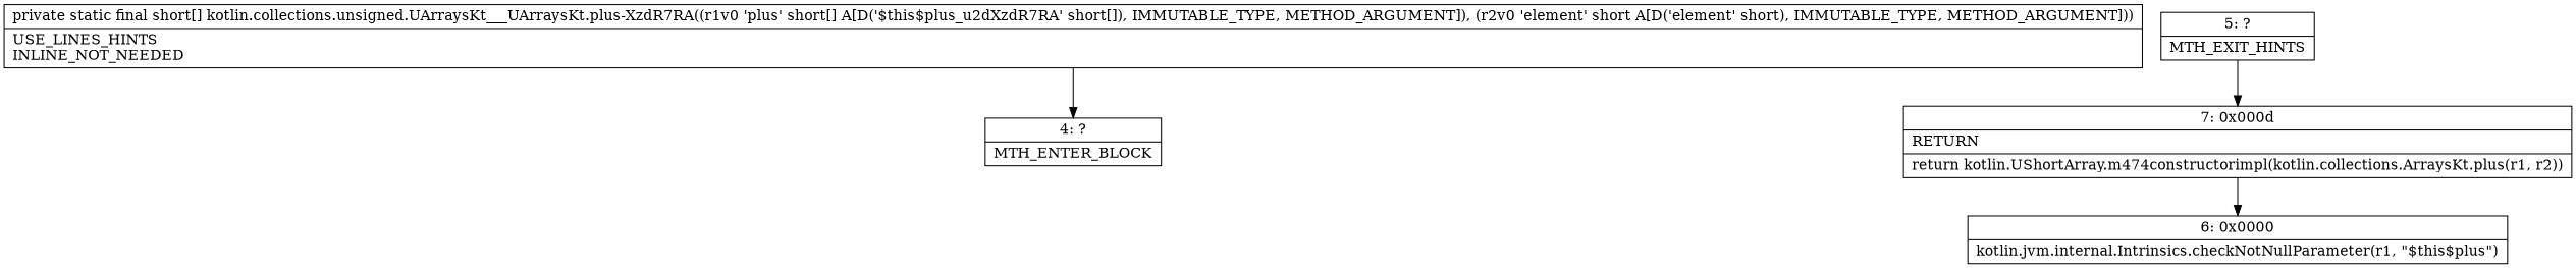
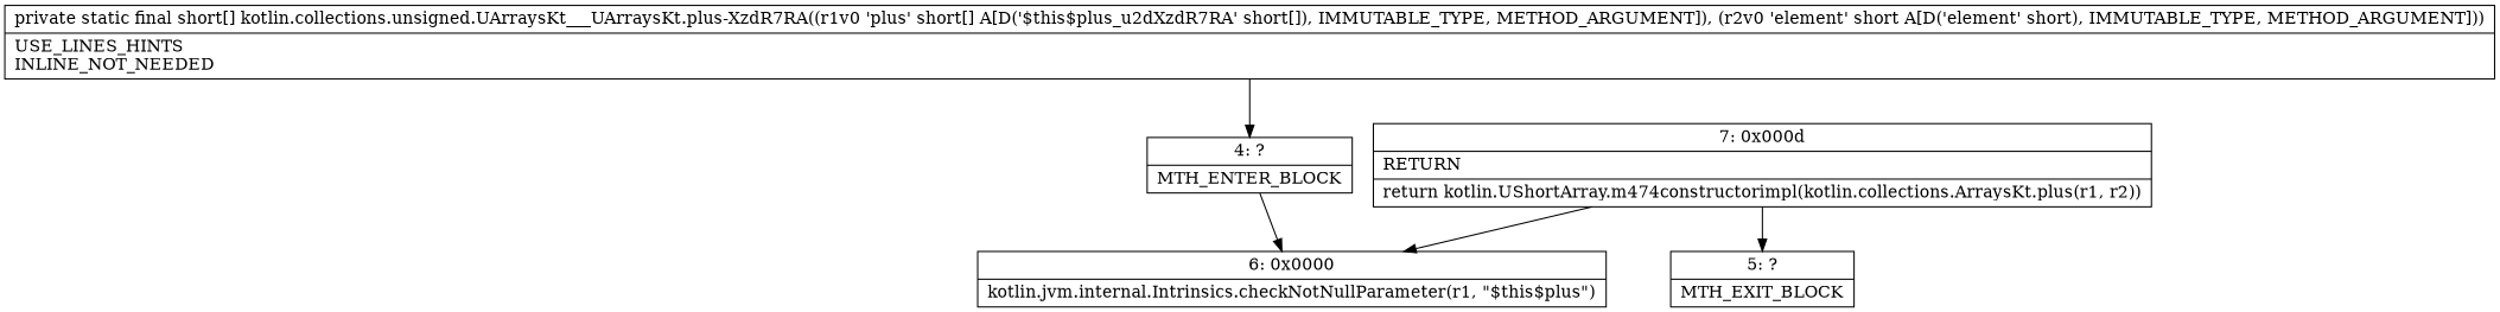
  digraph {
    node [shape=record]
    n1 [label="{4\:\ ?|MTH_ENTER_BLOCK\l}"]
    n2 [label="{6\:\ 0x0000|kotlin.jvm.internal.Intrinsics.checkNotNullParameter(r1, \"$this$plus\")\l}"]
    n3 [label="{7\:\ 0x000d|RETURN\l|return kotlin.UShortArray.m474constructorimpl(kotlin.collections.ArraysKt.plus(r1, r2))\l}"]
-   n4 [label="{5\:\ ?|MTH_EXIT_HINTS\l}"]
+   n4 [label="{5\:\ ?|MTH_EXIT_BLOCK\l}"]
    n5 [label="{private static final short[] kotlin.collections.unsigned.UArraysKt___UArraysKt.plus\-XzdR7RA((r1v0 'plus' short[] A[D('$this$plus_u2dXzdR7RA' short[]), IMMUTABLE_TYPE, METHOD_ARGUMENT]), (r2v0 'element' short A[D('element' short), IMMUTABLE_TYPE, METHOD_ARGUMENT]))  | USE_LINES_HINTS\lINLINE_NOT_NEEDED\l}"]
+   n1 -> n2
    n3 -> n2
-   n4 -> n3
+   n3 -> n4
    n5 -> n1
  }
